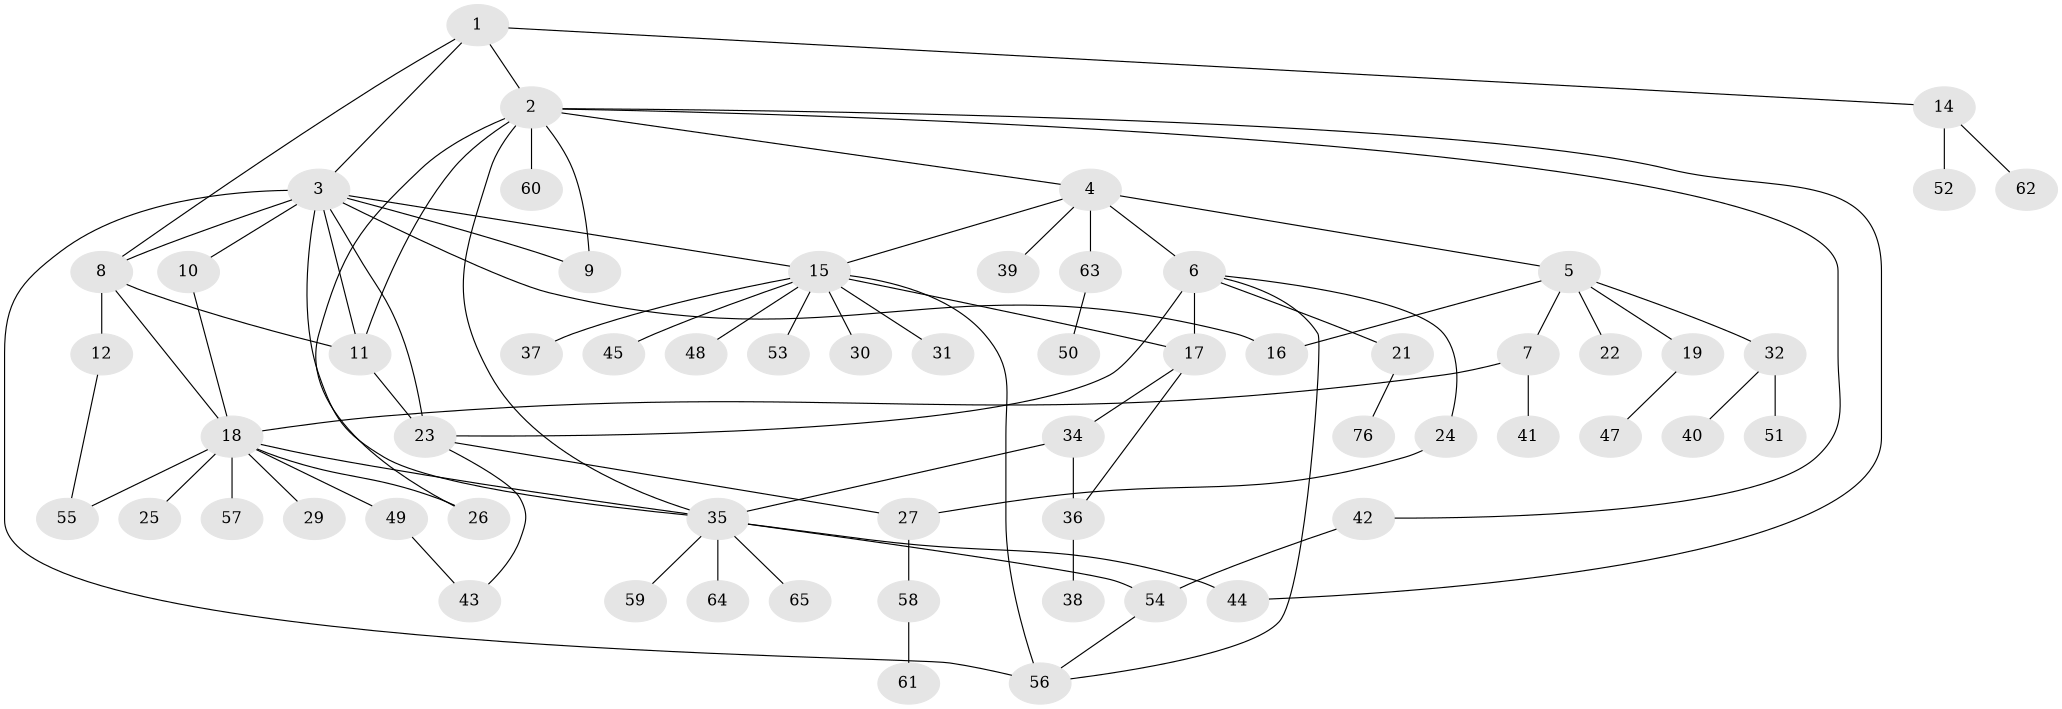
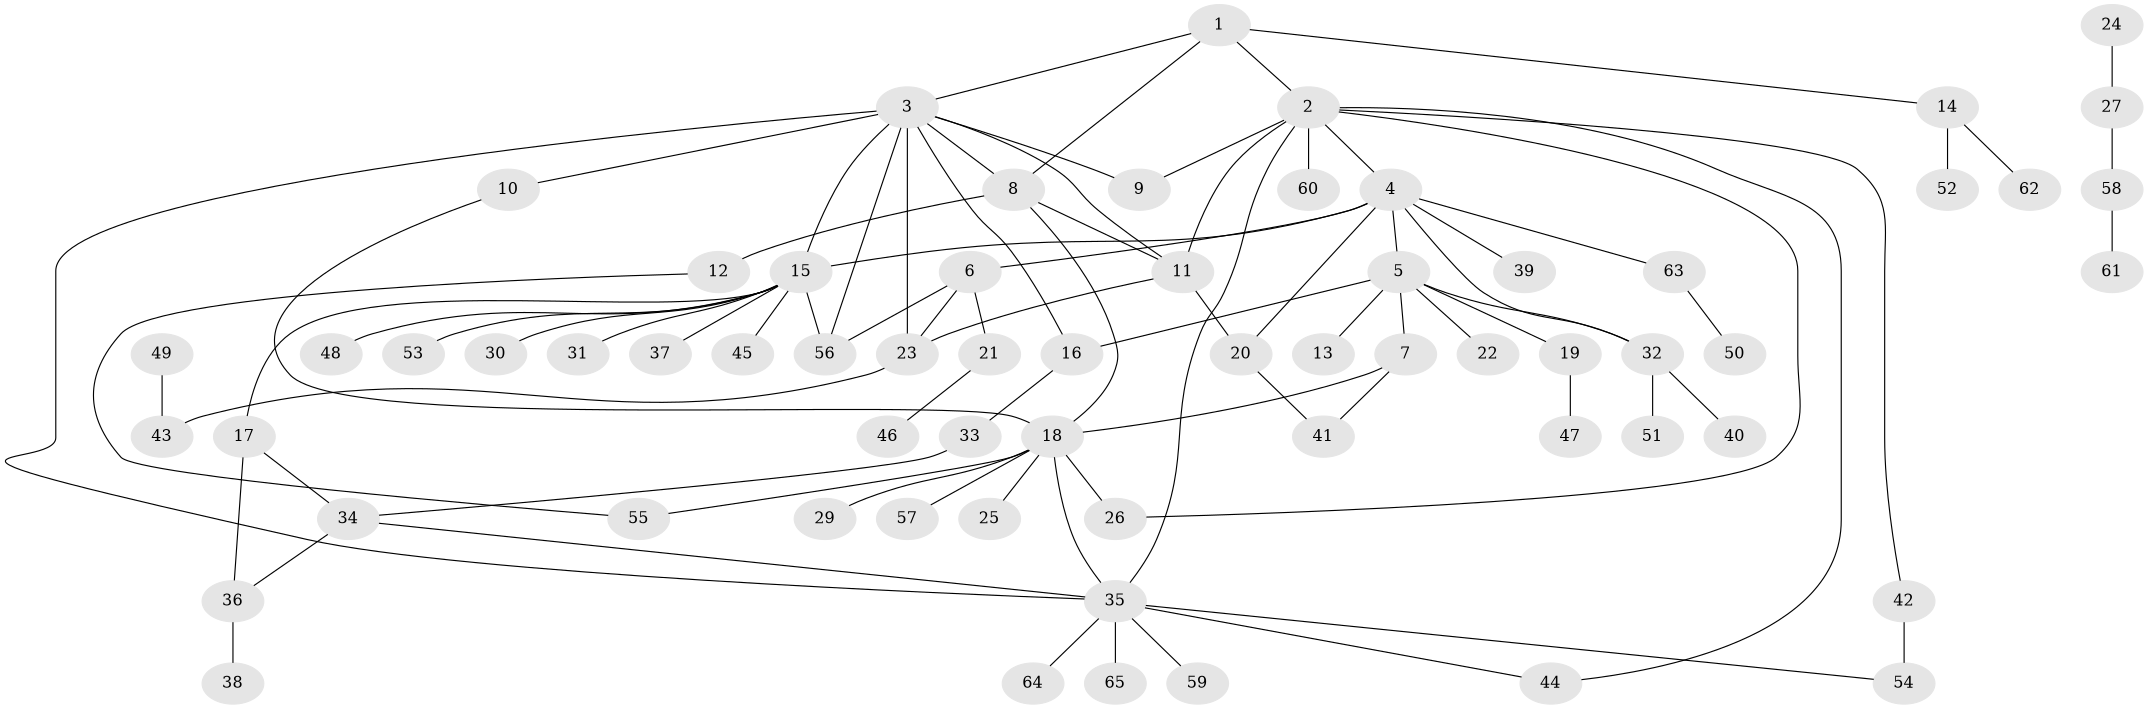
  graph {
    node [color=gray90 style=filled]
    edge [weight=1.0]
    1
    2
    3
    8
    14
    4
    9
    11
    26
    35
    42
    44
    60
    10
    15
    16
    23
    56
    18
    12
    52
    62
    5
    6
+   20
    32
    39
    63
    54
    59
    64
    65
    17
    30
    31
    37
    45
    48
    53
+   33
    27
    43
    7
+   13
    19
    22
    21
    24
    41
    40
    51
    50
    47
    34
    36
-   46 [label=76]
+   46
    25
    29
    49
    55
    57
    38
    58
    61
    1 -- 2
    1 -- 3
    1 -- 8
    1 -- 14
    2 -- 4
    2 -- 9
    2 -- 11
    2 -- 26
    2 -- 35
    2 -- 42
    2 -- 44
    2 -- 60
    3 -- 8
    3 -- 9
    3 -- 11
    3 -- 35
    3 -- 10
    3 -- 15
    3 -- 16
    3 -- 23 [weight=7.0]
    3 -- 56
    8 -- 11
    8 -- 18
    8 -- 12 [weight=7.0]
    14 -- 52
    14 -- 62
    4 -- 15
    4 -- 5
    4 -- 6 [weight=2.0]
+   4 -- 20
+   4 -- 32
    4 -- 39
    4 -- 63
    11 -- 23
+   11 -- 20
    35 -- 44
    35 -- 54
    35 -- 59
    35 -- 64
    35 -- 65
    42 -- 54 [weight=3.0]
    10 -- 18
    15 -- 56
    15 -- 17
    15 -- 30
    15 -- 31
    15 -- 37
    15 -- 45
    15 -- 48
    15 -- 53
-   23 -- 27
+   16 -- 33 [weight=2.0]
    23 -- 43
    18 -- 26
    18 -- 35
    18 -- 25
    18 -- 29
-   18 -- 49
    18 -- 55
    18 -- 57
    12 -- 55
    5 -- 16
    5 -- 32
    5 -- 7
+   5 -- 13
    5 -- 19
    5 -- 22
    6 -- 23
    6 -- 56
-   6 -- 17
    6 -- 21
-   6 -- 24
+   20 -- 41
    32 -- 40
    32 -- 51
    63 -- 50
-   54 -- 56
    17 -- 34
    17 -- 36
+   33 -- 34
    27 -- 58
    7 -- 18
    7 -- 41
    19 -- 47
    21 -- 46
    24 -- 27
    34 -- 35
    34 -- 36
    36 -- 38 [weight=5.0]
    49 -- 43
    58 -- 61
  }
